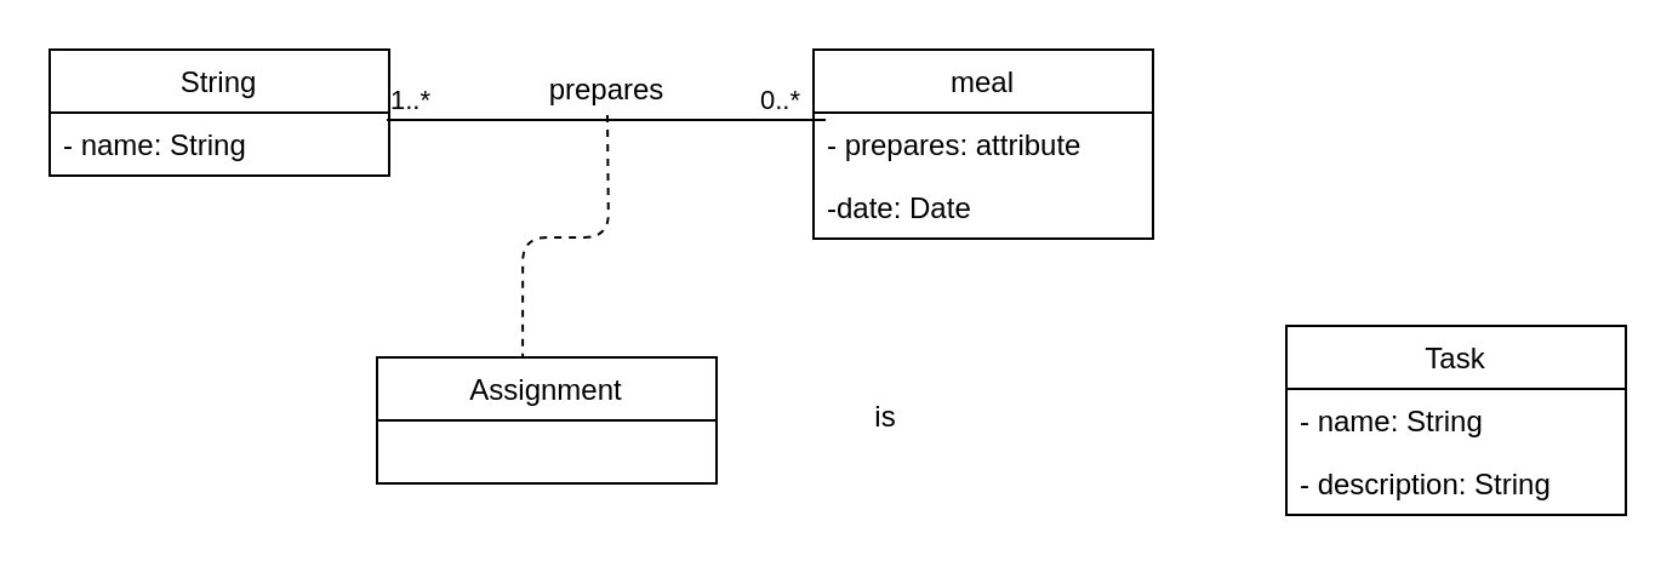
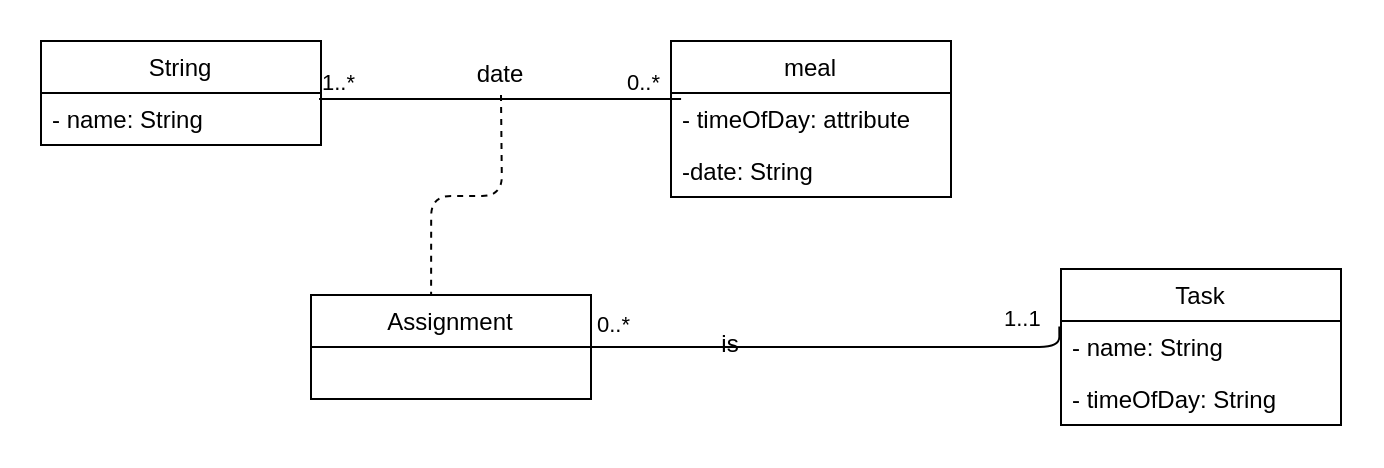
  <mxCell id="0" />
  <mxCell id="1" parent="0" />
  <mxCell id="2" value="String" style="swimlane;fontStyle=0;childLayout=stackLayout;horizontal=1;startSize=26;fillColor=none;horizontalStack=0;resizeParent=1;resizeParentMax=0;resizeLast=0;collapsible=1;marginBottom=0;" parent="1" vertex="1"><mxGeometry x="20" y="20" width="140" height="52" as="geometry" /></mxCell>
  <mxCell id="3" value="- name: String" style="text;strokeColor=none;fillColor=none;align=left;verticalAlign=top;spacingLeft=4;spacingRight=4;overflow=hidden;rotatable=0;points=[[0,0.5],[1,0.5]];portConstraint=eastwest;" parent="2" vertex="1"><mxGeometry y="26" width="140" height="26" as="geometry" /></mxCell>
  <mxCell id="4" value="meal" style="swimlane;fontStyle=0;childLayout=stackLayout;horizontal=1;startSize=26;fillColor=none;horizontalStack=0;resizeParent=1;resizeParentMax=0;resizeLast=0;collapsible=1;marginBottom=0;" parent="1" vertex="1"><mxGeometry x="335" y="20" width="140" height="78" as="geometry" /></mxCell>
- <mxCell id="5" value="- prepares: attribute" style="text;strokeColor=none;fillColor=none;align=left;verticalAlign=top;spacingLeft=4;spacingRight=4;overflow=hidden;rotatable=0;points=[[0,0.5],[1,0.5]];portConstraint=eastwest;" parent="4" vertex="1"><mxGeometry y="26" width="140" height="26" as="geometry" /></mxCell>
- <mxCell id="6" value="-date: Date" style="text;strokeColor=none;fillColor=none;align=left;verticalAlign=top;spacingLeft=4;spacingRight=4;overflow=hidden;rotatable=0;points=[[0,0.5],[1,0.5]];portConstraint=eastwest;" parent="4" vertex="1"><mxGeometry y="52" width="140" height="26" as="geometry" /></mxCell>
+ <mxCell id="5" value="- timeOfDay: attribute" style="text;strokeColor=none;fillColor=none;align=left;verticalAlign=top;spacingLeft=4;spacingRight=4;overflow=hidden;rotatable=0;points=[[0,0.5],[1,0.5]];portConstraint=eastwest;" parent="4" vertex="1"><mxGeometry y="26" width="140" height="26" as="geometry" /></mxCell>
+ <mxCell id="6" value="-date: String" style="text;strokeColor=none;fillColor=none;align=left;verticalAlign=top;spacingLeft=4;spacingRight=4;overflow=hidden;rotatable=0;points=[[0,0.5],[1,0.5]];portConstraint=eastwest;" parent="4" vertex="1"><mxGeometry y="52" width="140" height="26" as="geometry" /></mxCell>
  <mxCell id="7" value="Assignment" style="swimlane;fontStyle=0;childLayout=stackLayout;horizontal=1;startSize=26;fillColor=none;horizontalStack=0;resizeParent=1;resizeParentMax=0;resizeLast=0;collapsible=1;marginBottom=0;" parent="1" vertex="1"><mxGeometry x="155" y="147" width="140" height="52" as="geometry" /></mxCell>
  <mxCell id="8" value="Task" style="swimlane;fontStyle=0;childLayout=stackLayout;horizontal=1;startSize=26;fillColor=none;horizontalStack=0;resizeParent=1;resizeParentMax=0;resizeLast=0;collapsible=1;marginBottom=0;" parent="1" vertex="1"><mxGeometry x="530" y="134" width="140" height="78" as="geometry" /></mxCell>
  <mxCell id="9" value="- name: String" style="text;strokeColor=none;fillColor=none;align=left;verticalAlign=top;spacingLeft=4;spacingRight=4;overflow=hidden;rotatable=0;points=[[0,0.5],[1,0.5]];portConstraint=eastwest;" parent="8" vertex="1"><mxGeometry y="26" width="140" height="26" as="geometry" /></mxCell>
- <mxCell id="10" value="- description: String" style="text;strokeColor=none;fillColor=none;align=left;verticalAlign=top;spacingLeft=4;spacingRight=4;overflow=hidden;rotatable=0;points=[[0,0.5],[1,0.5]];portConstraint=eastwest;" parent="8" vertex="1"><mxGeometry y="52" width="140" height="26" as="geometry" /></mxCell>
+ <mxCell id="10" value="- timeOfDay: String" style="text;strokeColor=none;fillColor=none;align=left;verticalAlign=top;spacingLeft=4;spacingRight=4;overflow=hidden;rotatable=0;points=[[0,0.5],[1,0.5]];portConstraint=eastwest;" parent="8" vertex="1"><mxGeometry y="52" width="140" height="26" as="geometry" /></mxCell>
+ <mxCell id="11" value="" style="endArrow=none;html=1;edgeStyle=orthogonalEdgeStyle;exitX=-0.006;exitY=0.369;exitDx=0;exitDy=0;exitPerimeter=0;entryX=1;entryY=0.5;entryDx=0;entryDy=0;" parent="1" source="8" target="7" edge="1"><mxGeometry relative="1" as="geometry"><mxPoint x="320" y="267" as="sourcePoint" /><mxPoint x="480" y="267" as="targetPoint" /><Array as="points"><mxPoint x="529" y="173" /></Array></mxGeometry></mxCell>
+ <mxCell id="12" value="1..1" style="edgeLabel;resizable=0;html=1;align=left;verticalAlign=bottom;" parent="11" connectable="0" vertex="1"><mxGeometry x="-1" relative="1" as="geometry"><mxPoint x="-29" y="4" as="offset" /></mxGeometry></mxCell>
+ <mxCell id="13" value="0..*" style="edgeLabel;resizable=0;html=1;align=right;verticalAlign=bottom;" parent="11" connectable="0" vertex="1"><mxGeometry x="1" relative="1" as="geometry"><mxPoint x="20" y="-3" as="offset" /></mxGeometry></mxCell>
  <mxCell id="14" value="" style="endArrow=none;html=1;edgeStyle=orthogonalEdgeStyle;exitX=0.993;exitY=0.115;exitDx=0;exitDy=0;exitPerimeter=0;entryX=0.036;entryY=0.115;entryDx=0;entryDy=0;entryPerimeter=0;" parent="1" source="3" target="5" edge="1"><mxGeometry relative="1" as="geometry"><mxPoint x="160" y="77" as="sourcePoint" /><mxPoint x="320" y="77" as="targetPoint" /></mxGeometry></mxCell>
  <mxCell id="15" value="1..*" style="edgeLabel;resizable=0;html=1;align=left;verticalAlign=bottom;" parent="14" connectable="0" vertex="1"><mxGeometry x="-1" relative="1" as="geometry" /></mxCell>
  <mxCell id="16" value="0..*" style="edgeLabel;resizable=0;html=1;align=right;verticalAlign=bottom;" parent="14" connectable="0" vertex="1"><mxGeometry x="1" relative="1" as="geometry"><mxPoint x="-10" as="offset" /></mxGeometry></mxCell>
  <mxCell id="17" value="" style="endArrow=none;html=1;edgeStyle=orthogonalEdgeStyle;entryX=0.429;entryY=0;entryDx=0;entryDy=0;entryPerimeter=0;dashed=1;" parent="1" target="7" edge="1"><mxGeometry relative="1" as="geometry"><mxPoint x="250" y="47" as="sourcePoint" /><mxPoint x="340" y="107" as="targetPoint" /></mxGeometry></mxCell>
- <mxCell id="18" value="prepares" style="text;html=1;strokeColor=none;fillColor=none;align=center;verticalAlign=middle;whiteSpace=wrap;rounded=0;" parent="1" vertex="1"><mxGeometry x="220" y="27" width="60" height="20" as="geometry" /></mxCell>
+ <mxCell id="18" value="date" style="text;html=1;strokeColor=none;fillColor=none;align=center;verticalAlign=middle;whiteSpace=wrap;rounded=0;" parent="1" vertex="1"><mxGeometry x="220" y="27" width="60" height="20" as="geometry" /></mxCell>
  <mxCell id="19" value="is" style="text;html=1;strokeColor=none;fillColor=none;align=center;verticalAlign=middle;whiteSpace=wrap;rounded=0;" parent="1" vertex="1"><mxGeometry x="345" y="162" width="40" height="20" as="geometry" /></mxCell>
